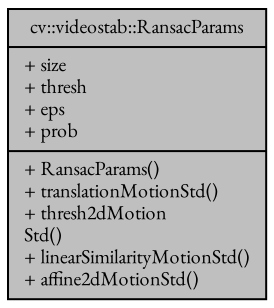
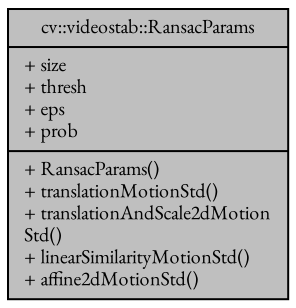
  digraph {
    fontname="EB Garamond"
-   n1 [color=black fillcolor=grey75 fontcolor=black fontname="EB Garamond" fontsize=10 height=0.2 label="{cv::videostab::RansacParams\n|+ size\l+ thresh\l+ eps\l+ prob\l|+ RansacParams()\l+ translationMotionStd()\l+ thresh2dMotion\lStd()\l+ linearSimilarityMotionStd()\l+ affine2dMotionStd()\l}" shape=record style=filled width=0.4]
+   n1 [color=black fillcolor=grey75 fontcolor=black fontname="EB Garamond" fontsize=10 height=0.2 label="{cv::videostab::RansacParams\n|+ size\l+ thresh\l+ eps\l+ prob\l|+ RansacParams()\l+ translationMotionStd()\l+ translationAndScale2dMotion\lStd()\l+ linearSimilarityMotionStd()\l+ affine2dMotionStd()\l}" shape=record style=filled width=0.4]
  }
